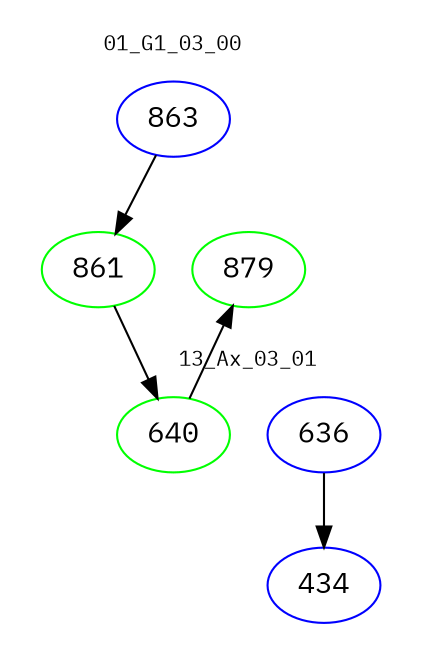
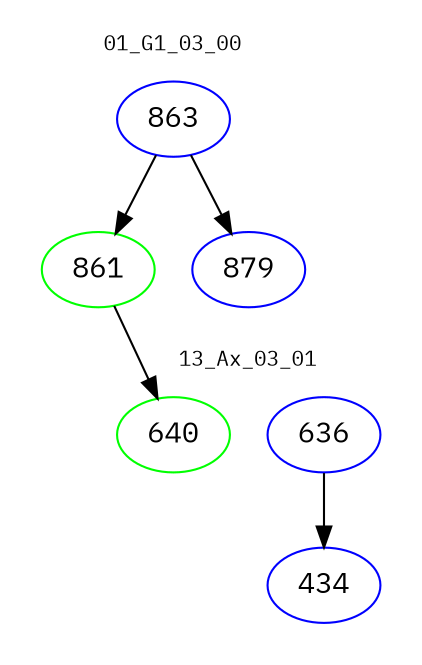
  digraph {
    fontname="IBM Plex Mono"
    node [color=blue fontname="IBM Plex Mono"]
    edge [color=black fontname="IBM Plex Mono"]
    n1 [label=636]
    n2 [label=434]
    n3 [color=green label=640]
    n4 [label=863]
    n5 [color=green label=861]
-   n6 [color=green label=879]
+   n6 [label=879]
    subgraph cluster_1 {
      color=white
      fontsize=10
      label="13_Ax_03_01"
      n1
      n2
      n3
    }
    subgraph cluster_2 {
      color=white
      fontsize=10
      label="01_G1_03_00"
      n4
      n5
      n6
    }
    n1 -> n2
    n4 -> n5
-   n3 -> n6
+   n4 -> n6
    n5 -> n3
  }
